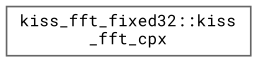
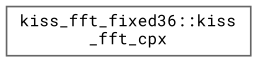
  digraph {
    rankdir=LR
    fontname="Roboto Mono"
-   n1 [color=grey40 fillcolor=white fontname="Roboto Mono" fontsize=10 height=0.2 label="kiss_fft_fixed32::kiss\l_fft_cpx" shape=box style=filled width=0.4]
+   n1 [color=grey40 fillcolor=white fontname="Roboto Mono" fontsize=10 height=0.2 label="kiss_fft_fixed36::kiss\l_fft_cpx" shape=box style=filled width=0.4]
  }
